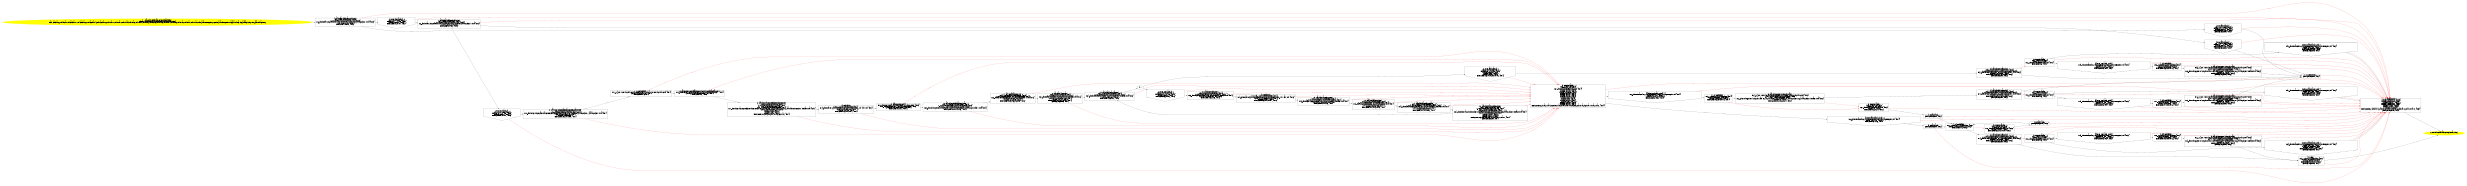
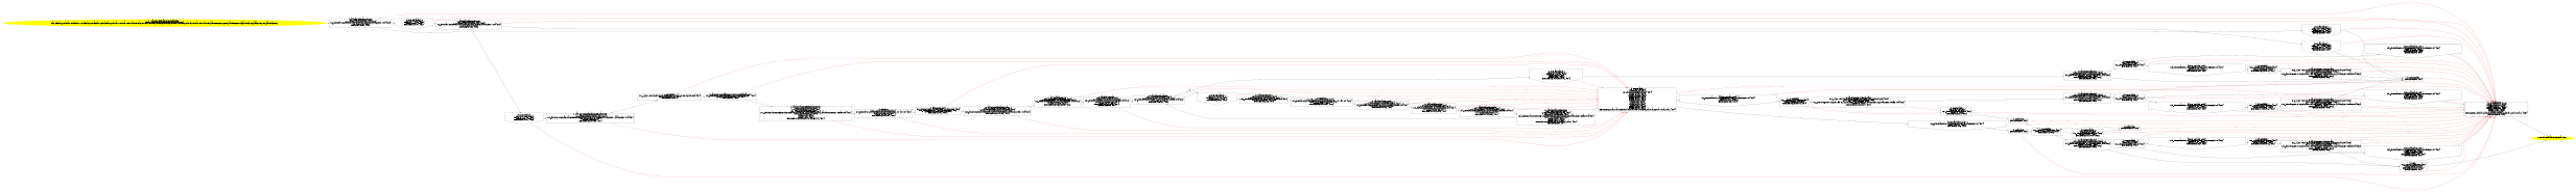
  digraph {
    rankdir=LR
    node [shape=box]
    n1 [color=yellow label="1: Start void I18nUtil.loadI18N(InputStream,String)\nFormals:  inputStream:java.io.InputStream* name:java.lang.String*\nLocals:  CatchVar186:void $bcvar7:void CatchVar177:void CatchVar162:void CatchVar143:void CatchVar128:void $irvar11:void $irvar10:void $irvar9:void $irvar8:void $irvar7:void $irvar6:void $bcvar5:void $irvar5:void $irvar4:void $irvar3:void $irvar2:void $irvar1:void $irvar0:void e:java.io.IOException* properties:java.util.Properties* map:java.util.Map* key:java.lang.String* entry:java.util.Map$Entry* \n  " style=filled shape=""]
    n2 [label="4:  Call boolean String.startsWith(String) \n   n$0=*&name:java.lang.String* [line 39]\n  _=*n$0:java.lang.String*(root java.lang.String) [line 39]\n  n$2=_fun_boolean String.startsWith(String)(n$0:java.lang.String*,\"i18n\":java.lang.Object*) virtual [line 39]\n  *&$irvar0:_Bool=n$2 [line 39]\n  EXIT_SCOPE(_,n$0,n$2); [line 39]\n "]
    n3 [label="3:  exceptions sink \n   NULLIFY(&CatchVar143); [line 59]\n  NULLIFY(&CatchVar162); [line 59]\n  NULLIFY(&$bcvar7); [line 59]\n  NULLIFY(&CatchVar186); [line 59]\n  NULLIFY(&CatchVar128); [line 59]\n  NULLIFY(&$irvar0); [line 59]\n  NULLIFY(&$irvar1); [line 59]\n  NULLIFY(&e); [line 59]\n  EXIT_SCOPE(n$87,CatchVar143,CatchVar162,$bcvar7,CatchVar186,CatchVar128,$irvar0,$irvar1,e); [line 59]\n  APPLY_ABSTRACTION; [line 59]\n "]
    n4 [label="5: Prune (true branch, if) \n   n$3=*&$irvar0:_Bool [line 39]\n  PRUNE(!(n$3 == 0), true); [line 39]\n  NULLIFY(&$irvar0); [line 39]\n  EXIT_SCOPE(n$3,$irvar0); [line 39]\n " shape=invhouse]
    n5 [label="6: Prune (false branch, if) \n   n$3=*&$irvar0:_Bool [line 39]\n  PRUNE((n$3 == 0), false); [line 39]\n  NULLIFY(&$irvar0); [line 39]\n  EXIT_SCOPE(n$3,$irvar0); [line 39]\n  APPLY_ABSTRACTION; [line 39]\n " shape=invhouse]
    n6 [color=yellow label="2: Exit void I18nUtil.loadI18N(InputStream,String) \n  " style=filled shape=""]
    n7 [label="7:  Call boolean String.endsWith(String) \n   n$4=*&name:java.lang.String* [line 39]\n  _=*n$4:java.lang.String*(root java.lang.String) [line 39]\n  n$6=_fun_boolean String.endsWith(String)(n$4:java.lang.String*,\".properties\":java.lang.Object*) virtual [line 39]\n  *&$irvar1:_Bool=n$6 [line 39]\n  EXIT_SCOPE(_,n$4,n$6); [line 39]\n "]
-   n8 [label="42:  method_body \n   APPLY_ABSTRACTION; [line 59]\n "]
+   n8 [label="42:  method_interface \n   APPLY_ABSTRACTION; [line 59]\n "]
    n9 [label="8: Prune (true branch, if) \n   n$7=*&$irvar1:_Bool [line 39]\n  PRUNE(!(n$7 == 0), true); [line 39]\n  NULLIFY(&$irvar1); [line 39]\n  EXIT_SCOPE(n$7,$irvar1); [line 39]\n " shape=invhouse]
    n10 [label="9: Prune (false branch, if) \n   n$7=*&$irvar1:_Bool [line 39]\n  PRUNE((n$7 == 0), false); [line 39]\n  NULLIFY(&$irvar1); [line 39]\n  EXIT_SCOPE(n$7,$irvar1); [line 39]\n  APPLY_ABSTRACTION; [line 39]\n " shape=invhouse]
    n11 [label="10:  Call String String.replace(CharSequence,CharSequence) \n   n$8=*&name:java.lang.String* [line 41]\n  _=*n$8:java.lang.String*(root java.lang.String) [line 41]\n  n$10=_fun_String String.replace(CharSequence,CharSequence)(n$8:java.lang.String*,\".properties\":java.lang.Object*,\"\":java.lang.Object*) virtual [line 41]\n  *&key:java.lang.String*=n$10 [line 41]\n  NULLIFY(&name); [line 41]\n  EXIT_SCOPE(_,n$8,n$10,name); [line 41]\n "]
    n12 [label="11:  method_body \n   n$11=*&#GB<>$com.zrlog.util.I18nUtil.I18N_RES_MAP:java.util.Map*(root com.zrlog.util.I18nUtil) [line 42]\n  *&$irvar2:java.util.Map*=n$11 [line 42]\n  EXIT_SCOPE(n$11); [line 42]\n "]
    n13 [label="46:  exception handler \n   n$86=*&return:void [line 49]\n  *&return:void=null [line 49]\n  n$87=_fun___unwrap_exception(n$86:void) [line 49]\n  NULLIFY(&$irvar3); [line 49]\n  NULLIFY(&$irvar9); [line 49]\n  NULLIFY(&properties); [line 49]\n  NULLIFY(&$irvar5); [line 49]\n  NULLIFY(&$irvar4); [line 49]\n  NULLIFY(&$irvar7); [line 49]\n  NULLIFY(&$bcvar5); [line 49]\n  NULLIFY(&entry); [line 49]\n  NULLIFY(&map); [line 49]\n  NULLIFY(&$irvar6); [line 49]\n  NULLIFY(&key); [line 49]\n  NULLIFY(&$irvar10); [line 49]\n  NULLIFY(&$irvar8); [line 49]\n  NULLIFY(&$irvar2); [line 49]\n  EXIT_SCOPE(n$86,$irvar3,$irvar9,properties,$irvar5,$irvar4,$irvar7,$bcvar5,entry,map,$irvar6,key,$irvar10,$irvar8,$irvar2); [line 49]\n "]
    n14 [label="12:  Call Function I18nUtil.callsite_com.zrlog.util.I18nUtil$Lambda$_8_31() \n   n$12=_fun_Function I18nUtil.callsite_com.zrlog.util.I18nUtil$Lambda$_8_31()() [line 42]\n  *&$irvar3:java.util.function.Function*=n$12 [line 42]\n  EXIT_SCOPE(n$12); [line 42]\n "]
    n15 [label="44: Prune (true branch, switch) \n   n$88=_fun___instanceof(n$87:java.lang.Exception*,sizeof(t=java.lang.Exception):void) [line 49]\n  PRUNE(n$88, true); [line 49]\n  *&CatchVar143:void=n$87 [line 49]\n  EXIT_SCOPE(n$87,n$88); [line 49]\n " shape=invhouse]
    n16 [label="45: Prune (false branch, switch) \n   n$88=_fun___instanceof(n$87:java.lang.Exception*,sizeof(t=java.lang.Exception):void) [line 49]\n  PRUNE(!n$88, false); [line 49]\n  EXIT_SCOPE(n$87,n$88); [line 49]\n " shape=invhouse]
    n17 [label="13:  Call Object Map.computeIfAbsent(Object,Function) \n   n$13=*&$irvar2:java.util.Map* [line 42]\n  _=*n$13:java.util.Map*(root java.util.Map) [line 42]\n  n$15=*&key:java.lang.String* [line 42]\n  n$16=*&$irvar3:java.util.function.Function* [line 42]\n  n$17=_fun_Object Map.computeIfAbsent(Object,Function)(n$13:java.util.Map*,n$15:java.lang.String*,n$16:java.util.function.Function*) interface virtual [line 42]\n  *&$irvar4:java.lang.Object*=n$17 [line 42]\n  NULLIFY(&$irvar3); [line 42]\n  NULLIFY(&key); [line 42]\n  NULLIFY(&$irvar2); [line 42]\n  EXIT_SCOPE(_,n$13,n$15,n$16,n$17,$irvar3,key,$irvar2); [line 42]\n "]
    n18 [label="32:  method_body \n   n$63=*&CatchVar143:java.lang.Object* [line 49]\n  *&e:java.lang.Object*=n$63 [line 49]\n  NULLIFY(&CatchVar143); [line 49]\n  EXIT_SCOPE(n$63,CatchVar143); [line 49]\n "]
    n19 [label="43:  Finally branch \n   APPLY_ABSTRACTION; [line 52]\n "]
    n20 [label="14:  method_body \n   n$18=*&$irvar4:java.lang.Object* [line 42]\n  n$19=_fun___cast(n$18:java.lang.Object*,sizeof(t=java.util.Map;sub_t=( sub )(cast)):void) [line 42]\n  *&map:java.util.Map*=n$19 [line 42]\n  NULLIFY(&$irvar4); [line 42]\n  EXIT_SCOPE(n$18,n$19,$irvar4); [line 42]\n "]
    n21 [label="15:  Call Properties.<init>() \n   n$20=_fun___new(sizeof(t=java.util.Properties):java.util.Properties*) [line 43]\n  n$21=_fun_Properties.<init>()(n$20:java.util.Properties*) [line 43]\n  *&properties:java.util.Properties*=n$20 [line 43]\n  EXIT_SCOPE(n$20,n$21); [line 43]\n "]
    n22 [label="16:  Call void Properties.load(InputStream) \n   n$22=*&properties:java.util.Properties* [line 45]\n  _=*n$22:java.util.Properties*(root java.util.Properties) [line 45]\n  n$24=*&inputStream:java.io.InputStream* [line 45]\n  n$25=_fun_void Properties.load(InputStream)(n$22:java.util.Properties*,n$24:java.io.InputStream*) virtual [line 45]\n  EXIT_SCOPE(_,n$22,n$24,n$25); [line 45]\n "]
    n23 [label="17:  Call Set Hashtable.entrySet() \n   n$26=*&properties:java.util.Properties* [line 46]\n  _=*n$26:java.util.Properties*(root java.util.Properties) [line 46]\n  n$28=_fun_Set Hashtable.entrySet()(n$26:java.util.Properties*) virtual [line 46]\n  *&$irvar5:java.util.Set*=n$28 [line 46]\n  NULLIFY(&properties); [line 46]\n  EXIT_SCOPE(_,n$26,n$28,properties); [line 46]\n "]
    n24 [label="18:  Call Iterator Set.iterator() \n   n$29=*&$irvar5:java.util.Set* [line 46]\n  _=*n$29:java.util.Set*(root java.util.Set) [line 46]\n  n$31=_fun_Iterator Set.iterator()(n$29:java.util.Set*) interface virtual [line 46]\n  *&$bcvar5:java.util.Iterator*=n$31 [line 46]\n  NULLIFY(&$irvar5); [line 46]\n  EXIT_SCOPE(_,n$29,n$31,$irvar5); [line 46]\n  APPLY_ABSTRACTION; [line 46]\n "]
    n25 [label="19:  Call boolean Iterator.hasNext() \n   n$32=*&$bcvar5:java.util.Iterator* [line 46]\n  _=*n$32:java.util.Iterator*(root java.util.Iterator) [line 46]\n  n$34=_fun_boolean Iterator.hasNext()(n$32:java.util.Iterator*) interface virtual [line 46]\n  *&$irvar6:_Bool=n$34 [line 46]\n  EXIT_SCOPE(_,n$32,n$34); [line 46]\n "]
    n26 [label="22: + \n  " shape=""]
    n27 [label="20: Prune (true branch, if) \n   n$35=*&$irvar6:_Bool [line 46]\n  PRUNE(!(n$35 == 0), true); [line 46]\n  NULLIFY(&$irvar6); [line 46]\n  EXIT_SCOPE(n$35,$irvar6); [line 46]\n " shape=invhouse]
    n28 [label="21: Prune (false branch, if) \n   n$35=*&$irvar6:_Bool [line 46]\n  PRUNE((n$35 == 0), false); [line 46]\n  NULLIFY(&$bcvar5); [line 46]\n  NULLIFY(&map); [line 46]\n  NULLIFY(&$irvar6); [line 46]\n  EXIT_SCOPE(n$35,$bcvar5,map,$irvar6); [line 46]\n " shape=invhouse]
    n29 [label="23:  Call Object Iterator.next() \n   n$36=*&$bcvar5:java.util.Iterator* [line 46]\n  _=*n$36:java.util.Iterator*(root java.util.Iterator) [line 46]\n  n$38=_fun_Object Iterator.next()(n$36:java.util.Iterator*) interface virtual [line 46]\n  *&$irvar7:java.lang.Object*=n$38 [line 46]\n  EXIT_SCOPE(_,n$36,n$38); [line 46]\n "]
    n30 [label="29:  Call void InputStream.close() \n   n$55=*&inputStream:java.io.InputStream* [line 53]\n  _=*n$55:java.io.InputStream*(root java.io.InputStream) [line 53]\n  n$57=_fun_void InputStream.close()(n$55:java.io.InputStream*) virtual [line 53]\n  NULLIFY(&inputStream); [line 53]\n  EXIT_SCOPE(_,n$55,n$57,inputStream); [line 53]\n  APPLY_ABSTRACTION; [line 53]\n "]
    n31 [label="24:  method_body \n   n$39=*&$irvar7:java.lang.Object* [line 46]\n  n$40=_fun___cast(n$39:java.lang.Object*,sizeof(t=java.util.Map$Entry;sub_t=( sub )(cast)):void) [line 46]\n  *&entry:java.util.Map$Entry*=n$40 [line 46]\n  NULLIFY(&$irvar7); [line 46]\n  EXIT_SCOPE(n$39,n$40,$irvar7); [line 46]\n "]
    n32 [label="25:  Call Object Map$Entry.getKey() \n   n$41=*&entry:java.util.Map$Entry* [line 47]\n  _=*n$41:java.util.Map$Entry*(root java.util.Map$Entry) [line 47]\n  n$43=_fun_Object Map$Entry.getKey()(n$41:java.util.Map$Entry*) interface virtual [line 47]\n  *&$irvar8:java.lang.Object*=n$43 [line 47]\n  EXIT_SCOPE(_,n$41,n$43); [line 47]\n "]
    n33 [label="56:  exception handler \n   n$86=*&return:void [line 54]\n  *&return:void=null [line 54]\n  n$87=_fun___unwrap_exception(n$86:void) [line 54]\n  EXIT_SCOPE(n$86); [line 54]\n "]
    n34 [label="54: Prune (true branch, switch) \n   n$90=_fun___instanceof(n$87:java.io.IOException*,sizeof(t=java.io.IOException):void) [line 54]\n  PRUNE(n$90, true); [line 54]\n  *&CatchVar128:void=n$87 [line 54]\n  EXIT_SCOPE(n$87,n$90); [line 54]\n " shape=invhouse]
    n35 [label="55: Prune (false branch, switch) \n   n$90=_fun___instanceof(n$87:java.io.IOException*,sizeof(t=java.io.IOException):void) [line 54]\n  PRUNE(!n$90, false); [line 54]\n  *&return:void=EXN n$87 [line 54]\n  EXIT_SCOPE(n$87,n$90); [line 54]\n  APPLY_ABSTRACTION; [line 54]\n " shape=invhouse]
    n36 [label="26:  Call String Object.toString() \n   n$44=*&$irvar8:java.lang.Object* [line 47]\n  _=*n$44:java.lang.Object*(root java.lang.Object) [line 47]\n  n$46=_fun_String Object.toString()(n$44:java.lang.Object*) virtual [line 47]\n  *&$irvar9:java.lang.String*=n$46 [line 47]\n  NULLIFY(&$irvar8); [line 47]\n  EXIT_SCOPE(_,n$44,n$46,$irvar8); [line 47]\n "]
    n37 [label="27:  Call Object Map$Entry.getValue() \n   n$47=*&entry:java.util.Map$Entry* [line 47]\n  _=*n$47:java.util.Map$Entry*(root java.util.Map$Entry) [line 47]\n  n$49=_fun_Object Map$Entry.getValue()(n$47:java.util.Map$Entry*) interface virtual [line 47]\n  *&$irvar10:java.lang.Object*=n$49 [line 47]\n  NULLIFY(&entry); [line 47]\n  EXIT_SCOPE(_,n$47,n$49,entry); [line 47]\n "]
    n38 [label="28:  Call Object Map.put(Object,Object) \n   n$50=*&map:java.util.Map* [line 47]\n  _=*n$50:java.util.Map*(root java.util.Map) [line 47]\n  n$52=*&$irvar9:java.lang.String* [line 47]\n  n$53=*&$irvar10:java.lang.Object* [line 47]\n  n$54=_fun_Object Map.put(Object,Object)(n$50:java.util.Map*,n$52:java.lang.String*,n$53:java.lang.Object*) interface virtual [line 47]\n  *&$irvar11:java.lang.Object*=n$54 [line 47]\n  NULLIFY(&$irvar9); [line 47]\n  NULLIFY(&$irvar11); [line 47]\n  NULLIFY(&$irvar10); [line 47]\n  EXIT_SCOPE(_,n$50,n$52,n$53,n$54,$irvar9,$irvar11,$irvar10); [line 47]\n  APPLY_ABSTRACTION; [line 47]\n "]
    n39 [label="30:  method_body \n   n$58=*&CatchVar128:java.lang.Object* [line 54]\n  *&e:java.lang.Object*=n$58 [line 54]\n  NULLIFY(&CatchVar128); [line 54]\n  EXIT_SCOPE(n$58,CatchVar128); [line 54]\n "]
    n40 [label="31:  Call void Logger.error(String,Throwable) \n   n$59=*&#GB<>$com.zrlog.util.I18nUtil.LOGGER:org.slf4j.Logger*(root com.zrlog.util.I18nUtil) [line 55]\n  _=*n$59:org.slf4j.Logger*(root org.slf4j.Logger) [line 55]\n  n$61=*&e:java.lang.Object* [line 55]\n  n$62=_fun_void Logger.error(String,Throwable)(n$59:org.slf4j.Logger*,\"\":java.lang.Object*,n$61:java.lang.Object*) interface virtual [line 55]\n  NULLIFY(&e); [line 55]\n  EXIT_SCOPE(_,n$59,n$61,n$62,e); [line 55]\n  APPLY_ABSTRACTION; [line 55]\n "]
    n41 [label="33:  Call void Logger.error(String,Throwable) \n   n$64=*&#GB<>$com.zrlog.util.I18nUtil.LOGGER:org.slf4j.Logger*(root com.zrlog.util.I18nUtil) [line 50]\n  _=*n$64:org.slf4j.Logger*(root org.slf4j.Logger) [line 50]\n  n$66=*&e:java.lang.Object* [line 50]\n  n$67=_fun_void Logger.error(String,Throwable)(n$64:org.slf4j.Logger*,\"load properties error\":java.lang.Object*,n$66:java.lang.Object*) interface virtual [line 50]\n  NULLIFY(&e); [line 50]\n  EXIT_SCOPE(_,n$64,n$66,n$67,e); [line 50]\n "]
    n42 [label="48:  exception handler \n   n$86=*&return:void [line 52]\n  *&return:void=null [line 52]\n  n$87=_fun___unwrap_exception(n$86:void) [line 52]\n  NULLIFY(&e); [line 52]\n  EXIT_SCOPE(n$86,n$87,e); [line 52]\n "]
    n43 [label="34:  Call void InputStream.close() \n   n$68=*&inputStream:java.io.InputStream* [line 53]\n  _=*n$68:java.io.InputStream*(root java.io.InputStream) [line 53]\n  n$70=_fun_void InputStream.close()(n$68:java.io.InputStream*) virtual [line 53]\n  NULLIFY(&inputStream); [line 53]\n  EXIT_SCOPE(_,n$68,n$70,inputStream); [line 53]\n  APPLY_ABSTRACTION; [line 53]\n "]
    n44 [label="47:  Finally branch \n   APPLY_ABSTRACTION; [line 52]\n "]
    n45 [label="59:  exception handler \n   n$86=*&return:void [line 54]\n  *&return:void=null [line 54]\n  n$87=_fun___unwrap_exception(n$86:void) [line 54]\n  EXIT_SCOPE(n$86); [line 54]\n "]
    n46 [label="37:  method_body \n   n$76=*&CatchVar177:java.lang.Object* [line 52]\n  *&$bcvar7:java.lang.Object*=n$76 [line 52]\n  EXIT_SCOPE(n$76); [line 52]\n "]
    n47 [label="57: Prune (true branch, switch) \n   n$91=_fun___instanceof(n$87:java.io.IOException*,sizeof(t=java.io.IOException):void) [line 54]\n  PRUNE(n$91, true); [line 54]\n  *&CatchVar162:void=n$87 [line 54]\n  EXIT_SCOPE(n$87,n$91); [line 54]\n " shape=invhouse]
    n48 [label="58: Prune (false branch, switch) \n   n$91=_fun___instanceof(n$87:java.io.IOException*,sizeof(t=java.io.IOException):void) [line 54]\n  PRUNE(!n$91, false); [line 54]\n  *&return:void=EXN n$87 [line 54]\n  EXIT_SCOPE(n$87,n$91); [line 54]\n  APPLY_ABSTRACTION; [line 54]\n " shape=invhouse]
    n49 [label="35:  method_body \n   n$71=*&CatchVar162:java.lang.Object* [line 54]\n  *&e:java.lang.Object*=n$71 [line 54]\n  NULLIFY(&CatchVar162); [line 54]\n  EXIT_SCOPE(n$71,CatchVar162); [line 54]\n "]
    n50 [label="36:  Call void Logger.error(String,Throwable) \n   n$72=*&#GB<>$com.zrlog.util.I18nUtil.LOGGER:org.slf4j.Logger*(root com.zrlog.util.I18nUtil) [line 55]\n  _=*n$72:org.slf4j.Logger*(root org.slf4j.Logger) [line 55]\n  n$74=*&e:java.lang.Object* [line 55]\n  n$75=_fun_void Logger.error(String,Throwable)(n$72:org.slf4j.Logger*,\"\":java.lang.Object*,n$74:java.lang.Object*) interface virtual [line 55]\n  NULLIFY(&e); [line 55]\n  EXIT_SCOPE(_,n$72,n$74,n$75,e); [line 55]\n  APPLY_ABSTRACTION; [line 55]\n "]
    n51 [label="38:  Call void InputStream.close() \n   n$77=*&inputStream:java.io.InputStream* [line 53]\n  _=*n$77:java.io.InputStream*(root java.io.InputStream) [line 53]\n  n$79=_fun_void InputStream.close()(n$77:java.io.InputStream*) virtual [line 53]\n  NULLIFY(&inputStream); [line 53]\n  EXIT_SCOPE(_,n$77,n$79,inputStream); [line 53]\n  APPLY_ABSTRACTION; [line 53]\n "]
    n52 [label="53:  exception handler \n   n$86=*&return:void [line 52]\n  *&return:void=null [line 52]\n  n$87=_fun___unwrap_exception(n$86:void) [line 52]\n  NULLIFY(&$bcvar7); [line 52]\n  EXIT_SCOPE(n$86,n$87,$bcvar7); [line 52]\n "]
    n53 [label="41:  throw \n   n$85=*&$bcvar7:java.lang.Object* [line 57]\n  *&return:void=EXN n$85 [line 57]\n  NULLIFY(&$bcvar7); [line 57]\n  EXIT_SCOPE(n$85,$bcvar7); [line 57]\n  APPLY_ABSTRACTION; [line 57]\n "]
    n54 [label="51:  exception handler \n   n$86=*&return:void [line 54]\n  *&return:void=null [line 54]\n  n$87=_fun___unwrap_exception(n$86:void) [line 54]\n  EXIT_SCOPE(n$86); [line 54]\n "]
    n55 [label="52:  Finally branch \n   APPLY_ABSTRACTION; [line 52]\n "]
    n56 [label="49: Prune (true branch, switch) \n   n$89=_fun___instanceof(n$87:java.io.IOException*,sizeof(t=java.io.IOException):void) [line 54]\n  PRUNE(n$89, true); [line 54]\n  *&CatchVar186:void=n$87 [line 54]\n  EXIT_SCOPE(n$87,n$89); [line 54]\n " shape=invhouse]
    n57 [label="50: Prune (false branch, switch) \n   n$89=_fun___instanceof(n$87:java.io.IOException*,sizeof(t=java.io.IOException):void) [line 54]\n  PRUNE(!n$89, false); [line 54]\n  *&return:void=EXN n$87 [line 54]\n  NULLIFY(&$bcvar7); [line 54]\n  EXIT_SCOPE(n$87,n$89,$bcvar7); [line 54]\n  APPLY_ABSTRACTION; [line 54]\n " shape=invhouse]
    n58 [label="39:  method_body \n   n$80=*&CatchVar186:java.lang.Object* [line 54]\n  *&e:java.lang.Object*=n$80 [line 54]\n  NULLIFY(&CatchVar186); [line 54]\n  EXIT_SCOPE(n$80,CatchVar186); [line 54]\n "]
    n59 [label="40:  Call void Logger.error(String,Throwable) \n   n$81=*&#GB<>$com.zrlog.util.I18nUtil.LOGGER:org.slf4j.Logger*(root com.zrlog.util.I18nUtil) [line 55]\n  _=*n$81:org.slf4j.Logger*(root org.slf4j.Logger) [line 55]\n  n$83=*&e:java.lang.Object* [line 55]\n  n$84=_fun_void Logger.error(String,Throwable)(n$81:org.slf4j.Logger*,\"\":java.lang.Object*,n$83:java.lang.Object*) interface virtual [line 55]\n  NULLIFY(&e); [line 55]\n  EXIT_SCOPE(_,n$81,n$83,n$84,e); [line 55]\n  APPLY_ABSTRACTION; [line 55]\n "]
    n1 -> n2
    n2 -> n3 [color=red]
    n2 -> n4
    n2 -> n5
    n3 -> n6
    n4 -> n3 [color=red]
    n4 -> n7
    n5 -> n3 [color=red]
    n5 -> n8
    n7 -> n3 [color=red]
    n7 -> n9
    n7 -> n10
    n8 -> n3 [color=red]
    n9 -> n3 [color=red]
    n9 -> n11
    n10 -> n3 [color=red]
    n10 -> n8
    n11 -> n12
    n11 -> n13 [color=red]
    n12 -> n13 [color=red]
    n12 -> n14
    n13 -> n3 [color=red]
    n13 -> n15
    n13 -> n16
    n14 -> n13 [color=red]
    n14 -> n17
    n15 -> n3 [color=red]
    n15 -> n18
    n16 -> n3 [color=red]
    n16 -> n19
    n17 -> n13 [color=red]
    n17 -> n20
    n18 -> n41
    n18 -> n42 [color=red]
    n19 -> n3 [color=red]
    n19 -> n46
    n20 -> n13 [color=red]
    n20 -> n21
    n21 -> n13 [color=red]
    n21 -> n22
    n22 -> n13 [color=red]
    n22 -> n23
    n23 -> n13 [color=red]
    n23 -> n24
    n24 -> n13 [color=red]
    n24 -> n25
    n25 -> n13 [color=red]
    n25 -> n26
    n26 -> n27
    n26 -> n28
    n27 -> n13 [color=red]
    n27 -> n29
    n28 -> n13 [color=red]
    n28 -> n30
    n29 -> n13 [color=red]
    n29 -> n31
    n30 -> n8
    n30 -> n33 [color=red]
    n31 -> n13 [color=red]
    n31 -> n32
    n32 -> n13 [color=red]
    n32 -> n36
    n33 -> n3 [color=red]
    n33 -> n34
    n33 -> n35
    n34 -> n3 [color=red]
    n34 -> n39
    n35 -> n3
    n35 -> n3 [color=red]
    n36 -> n13 [color=red]
    n36 -> n37
    n37 -> n13 [color=red]
    n37 -> n38
    n38 -> n13 [color=red]
    n38 -> n25
    n39 -> n3 [color=red]
    n39 -> n40
    n40 -> n3 [color=red]
    n40 -> n8
    n41 -> n42 [color=red]
    n41 -> n43
    n42 -> n3 [color=red]
    n42 -> n44
    n43 -> n8
    n43 -> n45 [color=red]
    n44 -> n3 [color=red]
    n44 -> n46
    n45 -> n3 [color=red]
    n45 -> n47
    n45 -> n48
    n46 -> n51
    n46 -> n52 [color=red]
    n47 -> n3 [color=red]
    n47 -> n49
    n48 -> n3
    n48 -> n3 [color=red]
    n49 -> n3 [color=red]
    n49 -> n50
    n50 -> n3 [color=red]
    n50 -> n8
    n51 -> n53
    n51 -> n54 [color=red]
    n52 -> n3 [color=red]
    n52 -> n55
    n53 -> n3 [color=red]
    n53 -> n6
    n54 -> n3 [color=red]
    n54 -> n56
    n54 -> n57
    n55 -> n3 [color=red]
    n55 -> n46
    n56 -> n3 [color=red]
    n56 -> n58
    n57 -> n3
    n57 -> n3 [color=red]
    n58 -> n3 [color=red]
    n58 -> n59
    n59 -> n3 [color=red]
    n59 -> n53
  }
